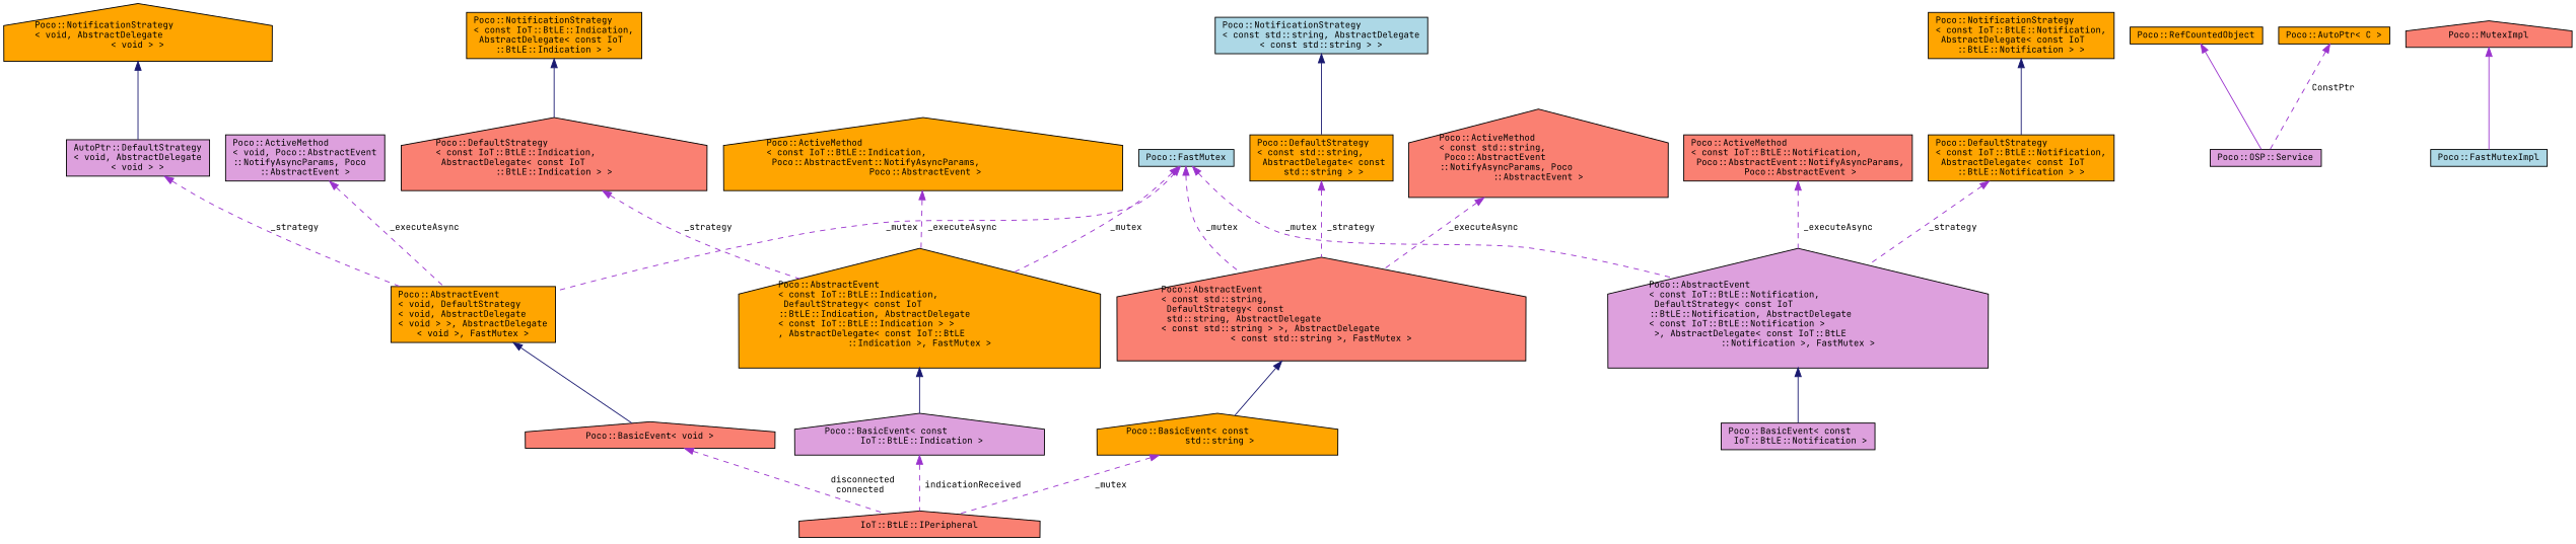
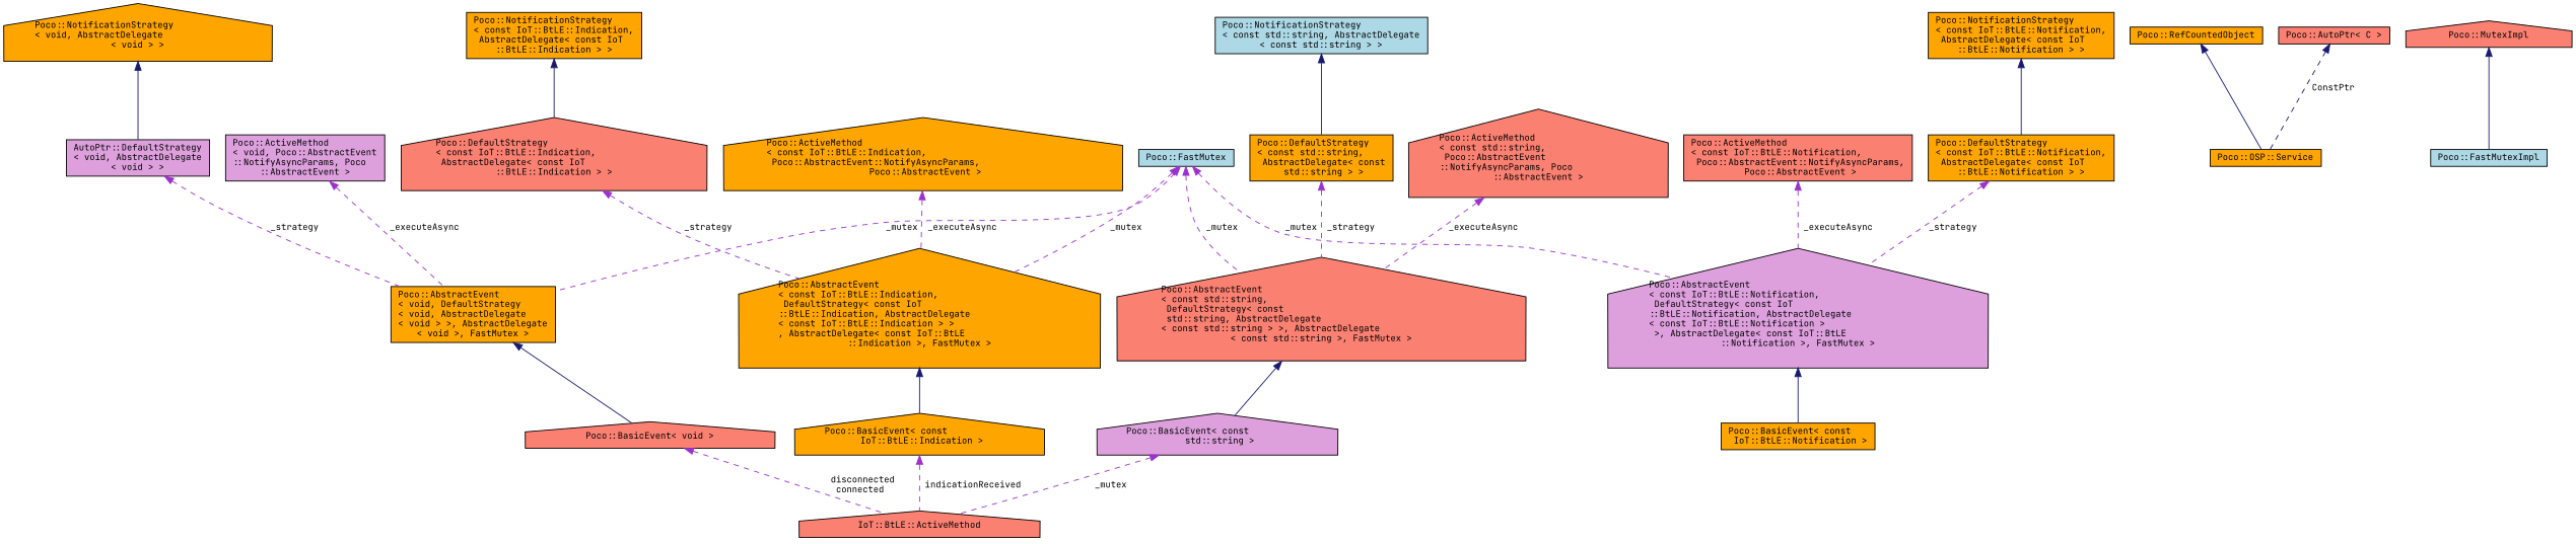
  digraph {
    fontname="JetBrains Mono"
    rankdir=TB
    node [color=black fillcolor=orange fontname="JetBrains Mono" fontsize=10 shape=box style=filled]
    edge [color=darkorchid3 dir=back fontname="JetBrains Mono" fontsize=10 labelfontname=Helvetica labelfontsize=10 style=dashed]
-   n1 [fillcolor=salmon fontcolor=black height=0.2 label="IoT::BtLE::IPeripheral" shape=house width=0.4]
-   n2 [fillcolor=plum height=0.2 label="Poco::OSP::Service" width=0.4]
+   n1 [fillcolor=salmon fontcolor=black height=0.2 label="IoT::BtLE::ActiveMethod" shape=house width=0.4]
+   n2 [height=0.2 label="Poco::OSP::Service" width=0.4]
    n3 [height=0.2 label="Poco::RefCountedObject" width=0.4]
-   n4 [height=0.2 label="Poco::AutoPtr\< C \>" width=0.4]
-   n5 [fillcolor=plum height=0.2 label="Poco::BasicEvent\< const\l IoT::BtLE::Notification \>" width=0.4]
+   n4 [fillcolor=salmon height=0.2 label="Poco::AutoPtr\< C \>" width=0.4]
+   n5 [height=0.2 label="Poco::BasicEvent\< const\l IoT::BtLE::Notification \>" width=0.4]
    n6 [fillcolor=plum height=0.2 label="Poco::AbstractEvent\l\< const IoT::BtLE::Notification,\l DefaultStrategy\< const IoT\l::BtLE::Notification, AbstractDelegate\l\< const IoT::BtLE::Notification \>\l \>, AbstractDelegate\< const IoT::BtLE\l::Notification \>, FastMutex \>" shape=house width=0.4]
    n7 [fillcolor=salmon height=0.2 label="Poco::ActiveMethod\l\< const IoT::BtLE::Notification,\l Poco::AbstractEvent::NotifyAsyncParams,\l Poco::AbstractEvent \>" width=0.4]
    n8 [height=0.2 label="Poco::DefaultStrategy\l\< const IoT::BtLE::Notification,\l AbstractDelegate\< const IoT\l::BtLE::Notification \> \>" width=0.4]
    n9 [height=0.2 label="Poco::NotificationStrategy\l\< const IoT::BtLE::Notification,\l AbstractDelegate\< const IoT\l::BtLE::Notification \> \>" width=0.4]
    n10 [fillcolor=lightblue height=0.2 label="Poco::FastMutex" width=0.4]
    n11 [height=0.2 label="Poco::AbstractEvent\l\< void, DefaultStrategy\l\< void, AbstractDelegate\l\< void \> \>, AbstractDelegate\l\< void \>, FastMutex \>" width=0.4]
    n12 [height=0.2 label="Poco::AbstractEvent\l\< const IoT::BtLE::Indication,\l DefaultStrategy\< const IoT\l::BtLE::Indication, AbstractDelegate\l\< const IoT::BtLE::Indication \> \>\l, AbstractDelegate\< const IoT::BtLE\l::Indication \>, FastMutex \>" shape=house width=0.4]
    n13 [fillcolor=salmon height=0.2 label="Poco::AbstractEvent\l\< const std::string,\l DefaultStrategy\< const\l std::string, AbstractDelegate\l\< const std::string \> \>, AbstractDelegate\l\< const std::string \>, FastMutex \>" shape=house width=0.4]
    n14 [fillcolor=salmon height=0.2 label="Poco::BasicEvent\< void \>" shape=house width=0.4]
-   n15 [fillcolor=plum height=0.2 label="Poco::BasicEvent\< const\l IoT::BtLE::Indication \>" shape=house width=0.4]
-   n16 [height=0.2 label="Poco::BasicEvent\< const\l std::string \>" shape=house width=0.4]
+   n15 [height=0.2 label="Poco::BasicEvent\< const\l IoT::BtLE::Indication \>" shape=house width=0.4]
+   n16 [fillcolor=plum height=0.2 label="Poco::BasicEvent\< const\l std::string \>" shape=house width=0.4]
    n17 [fillcolor=lightblue height=0.2 label="Poco::FastMutexImpl" width=0.4]
    n18 [fillcolor=salmon height=0.2 label="Poco::MutexImpl" shape=house width=0.4]
    n19 [fillcolor=plum height=0.2 label="AutoPtr::DefaultStrategy\l\< void, AbstractDelegate\l\< void \> \>" width=0.4]
    n20 [height=0.2 label="Poco::NotificationStrategy\l\< void, AbstractDelegate\l\< void \> \>" shape=house width=0.4]
    n21 [fillcolor=plum height=0.2 label="Poco::ActiveMethod\l\< void, Poco::AbstractEvent\l::NotifyAsyncParams, Poco\l::AbstractEvent \>" width=0.4]
    n22 [fillcolor=salmon height=0.2 label="Poco::DefaultStrategy\l\< const IoT::BtLE::Indication,\l AbstractDelegate\< const IoT\l::BtLE::Indication \> \>" shape=house width=0.4]
    n23 [height=0.2 label="Poco::NotificationStrategy\l\< const IoT::BtLE::Indication,\l AbstractDelegate\< const IoT\l::BtLE::Indication \> \>" width=0.4]
    n24 [height=0.2 label="Poco::ActiveMethod\l\< const IoT::BtLE::Indication,\l Poco::AbstractEvent::NotifyAsyncParams,\l Poco::AbstractEvent \>" shape=house width=0.4]
    n25 [fillcolor=salmon height=0.2 label="Poco::ActiveMethod\l\< const std::string,\l Poco::AbstractEvent\l::NotifyAsyncParams, Poco\l::AbstractEvent \>" shape=house width=0.4]
    n26 [height=0.2 label="Poco::DefaultStrategy\l\< const std::string,\l AbstractDelegate\< const\l std::string \> \>" width=0.4]
    n27 [fillcolor=lightblue height=0.2 label="Poco::NotificationStrategy\l\< const std::string, AbstractDelegate\l\< const std::string \> \>" width=0.4]
-   n3 -> n2 [style=solid]
-   n4 -> n2 [label=" ConstPtr"]
+   n3 -> n2 [color=midnightblue style=solid]
+   n4 -> n2 [color=midnightblue label=" ConstPtr"]
    n6 -> n5 [color=midnightblue style=solid]
    n7 -> n6 [label=" _executeAsync"]
    n8 -> n6 [label=" _strategy"]
    n9 -> n8 [color=midnightblue style=solid]
    n10 -> n6 [label=" _mutex"]
    n10 -> n11 [label=" _mutex"]
    n10 -> n12 [label=" _mutex"]
    n10 -> n13 [label=" _mutex"]
    n11 -> n14 [color=midnightblue style=solid]
    n12 -> n15 [color=midnightblue style=solid]
    n13 -> n16 [color=midnightblue style=solid]
    n14 -> n1 [label=" disconnected\nconnected"]
    n15 -> n1 [label=" indicationReceived"]
    n16 -> n1 [label=" _mutex"]
-   n18 -> n17 [style=solid]
+   n18 -> n17 [color=midnightblue style=solid]
    n19 -> n11 [label=" _strategy"]
    n20 -> n19 [color=midnightblue style=solid]
    n21 -> n11 [label=" _executeAsync"]
    n22 -> n12 [label=" _strategy"]
    n23 -> n22 [color=midnightblue style=solid]
    n24 -> n12 [label=" _executeAsync"]
    n25 -> n13 [label=" _executeAsync"]
    n26 -> n13 [label=" _strategy"]
    n27 -> n26 [color=midnightblue style=solid]
  }
